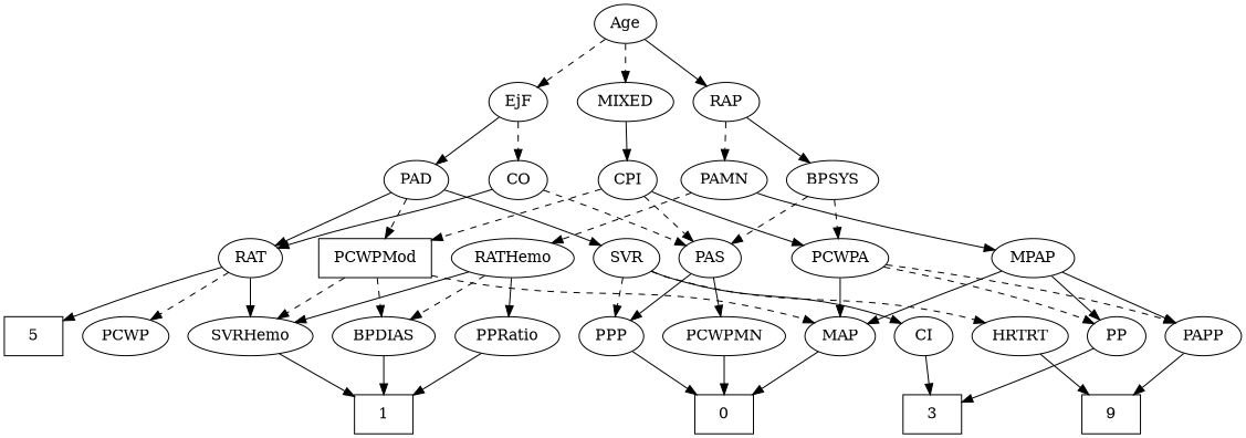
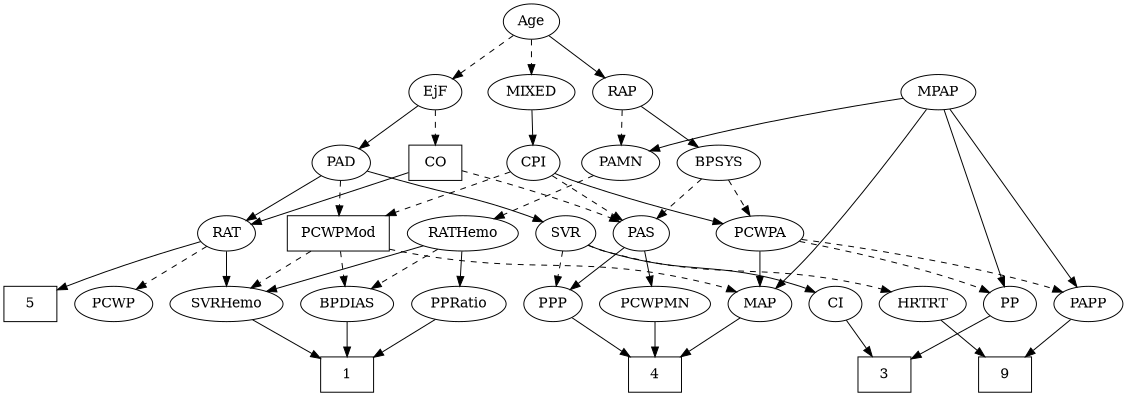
  strict digraph {
    edge [style=solid]
    1 [height=0.5 shape=box width=0.75]
    n2 [height=0.5 label=9 shape=box width=0.75]
    3 [height=0.5 shape=box width=0.75]
-   4 [height=0.5 shape=box width=0.75 label=0]
+   4 [height=0.5 shape=box width=0.75]
    5 [height=0.5 shape=box width=0.75]
    Age [height=0.5 width=0.75]
    EjF [height=0.5 width=0.75]
    RAP [height=0.5 width=0.77632]
    MIXED [height=0.5 width=1.1193]
    PAD [height=0.5 width=0.79437]
-   CO [height=0.5 width=0.75]
+   CO [height=0.5 width=0.75 shape=box]
    BPSYS [height=0.5 width=1.0471]
    PAMN [height=0.5 width=1.011]
    CPI [height=0.5 width=0.75]
    RAT [height=0.5 width=0.75827]
    SVR [height=0.5 width=0.77632]
    PCWPMod [height=0.5 shape=box width=1.4443]
    PAS [height=0.5 width=0.75]
    PCWPA [height=0.5 width=1.1555]
    MPAP [height=0.5 width=0.97491]
    RATHemo [height=0.5 width=1.3721]
    SVRHemo [height=0.5 width=1.3902]
    PCWP [height=0.5 width=0.97491]
    PPP [height=0.5 width=0.75]
    CI [height=0.5 width=0.75]
    HRTRT [height=0.5 width=1.1013]
    MAP [height=0.5 width=0.84854]
    BPDIAS [height=0.5 width=1.1735]
    PCWPMN [height=0.5 width=1.3902]
    PP [height=0.5 width=0.75]
    PAPP [height=0.5 width=0.88464]
    PPRatio [height=0.5 width=1.1013]
    Age -> EjF [style=dashed]
    Age -> RAP
    Age -> MIXED [style=dashed]
    EjF -> PAD
    EjF -> CO [style=dashed]
    RAP -> BPSYS
    RAP -> PAMN [style=dashed]
    MIXED -> CPI
    PAD -> RAT
    PAD -> SVR
    PAD -> PCWPMod [style=dashed]
    CO -> RAT
    CO -> PAS [style=dashed]
    BPSYS -> PAS [style=dashed]
    BPSYS -> PCWPA [style=dashed]
-   PAMN -> MPAP
+   MPAP -> PAMN
    PAMN -> RATHemo [style=dashed]
    CPI -> PCWPMod [style=dashed]
    CPI -> PAS [style=dashed]
    CPI -> PCWPA
    RAT -> 5
    RAT -> SVRHemo
    RAT -> PCWP [style=dashed]
    SVR -> PPP [style=dashed]
    SVR -> CI
    SVR -> HRTRT [style=dashed]
    PCWPMod -> SVRHemo [style=dashed]
    PCWPMod -> MAP [style=dashed]
    PCWPMod -> BPDIAS [style=dashed]
    PAS -> PPP
    PAS -> PCWPMN
    PCWPA -> MAP
    PCWPA -> PP [style=dashed]
    PCWPA -> PAPP [style=dashed]
    MPAP -> MAP
    MPAP -> PP
    MPAP -> PAPP
    RATHemo -> SVRHemo
    RATHemo -> BPDIAS [style=dashed]
    RATHemo -> PPRatio
    SVRHemo -> 1
    PPP -> 4
    CI -> 3
    HRTRT -> n2
    MAP -> 4
    BPDIAS -> 1
    PCWPMN -> 4
    PP -> 3
    PAPP -> n2
    PPRatio -> 1
  }
